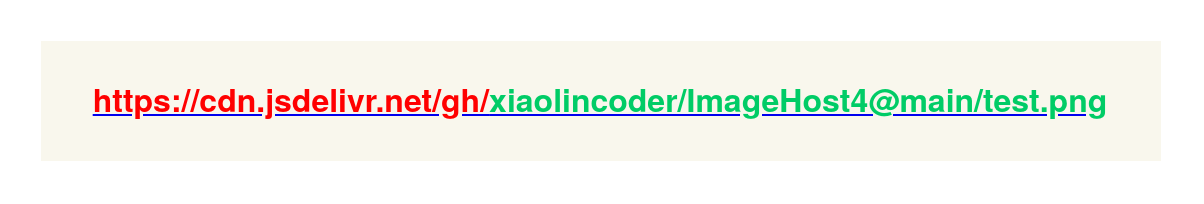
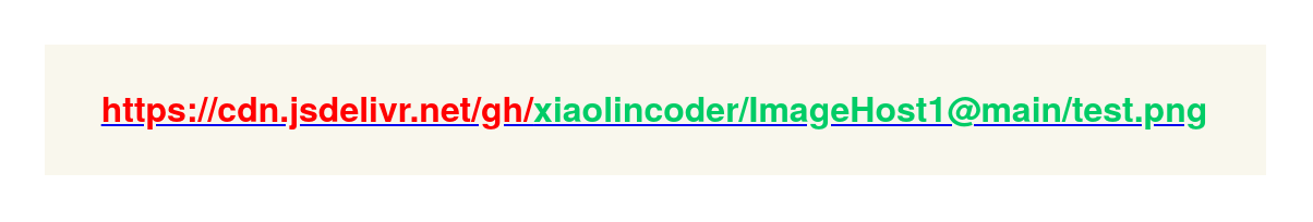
  <mxCell id="0" />
  <mxCell id="1" parent="0" />
- <mxCell id="2" value="&lt;a href=&quot;https://cdn.jsdelivr.net/gh/xiaolincoder/ImageHost4@main/test.png&quot; style=&quot;box-sizing: border-box; cursor: pointer; overflow-wrap: break-word; font-family: &amp;quot;helvetica neue&amp;quot;, helvetica, arial, sans-serif; font-size: 16px;&quot;&gt;&lt;b style=&quot;font-size: 16px;&quot;&gt;&lt;font color=&quot;#ff0000&quot; style=&quot;font-size: 16px;&quot;&gt;https://cdn.jsdelivr.net/gh/&lt;/font&gt;&lt;/b&gt;&lt;font color=&quot;#00cc66&quot; style=&quot;font-size: 16px;&quot;&gt;&lt;b style=&quot;font-size: 16px;&quot;&gt;xiaolincoder/ImageHost4@main/test.png&lt;/b&gt;&lt;/font&gt;&lt;/a&gt;" style="rounded=0;whiteSpace=wrap;html=1;fontSize=16;fillColor=#f9f7ed;strokeColor=none;" vertex="1" parent="1"><mxGeometry x="20" y="20" width="560" height="60" as="geometry" /></mxCell>
+ <mxCell id="2" value="&lt;a href=&quot;https://cdn.jsdelivr.net/gh/xiaolincoder/ImageHost4@main/test.png&quot; style=&quot;box-sizing: border-box; cursor: pointer; overflow-wrap: break-word; font-family: &amp;quot;helvetica neue&amp;quot;, helvetica, arial, sans-serif; font-size: 16px;&quot;&gt;&lt;b style=&quot;font-size: 16px;&quot;&gt;&lt;font color=&quot;#ff0000&quot; style=&quot;font-size: 16px;&quot;&gt;https://cdn.jsdelivr.net/gh/&lt;/font&gt;&lt;/b&gt;&lt;font color=&quot;#00cc66&quot; style=&quot;font-size: 16px;&quot;&gt;&lt;b style=&quot;font-size: 16px;&quot;&gt;xiaolincoder/ImageHost1@main/test.png&lt;/b&gt;&lt;/font&gt;&lt;/a&gt;" style="rounded=0;whiteSpace=wrap;html=1;fontSize=16;fillColor=#f9f7ed;strokeColor=none;" vertex="1" parent="1"><mxGeometry x="20" y="20" width="560" height="60" as="geometry" /></mxCell>
